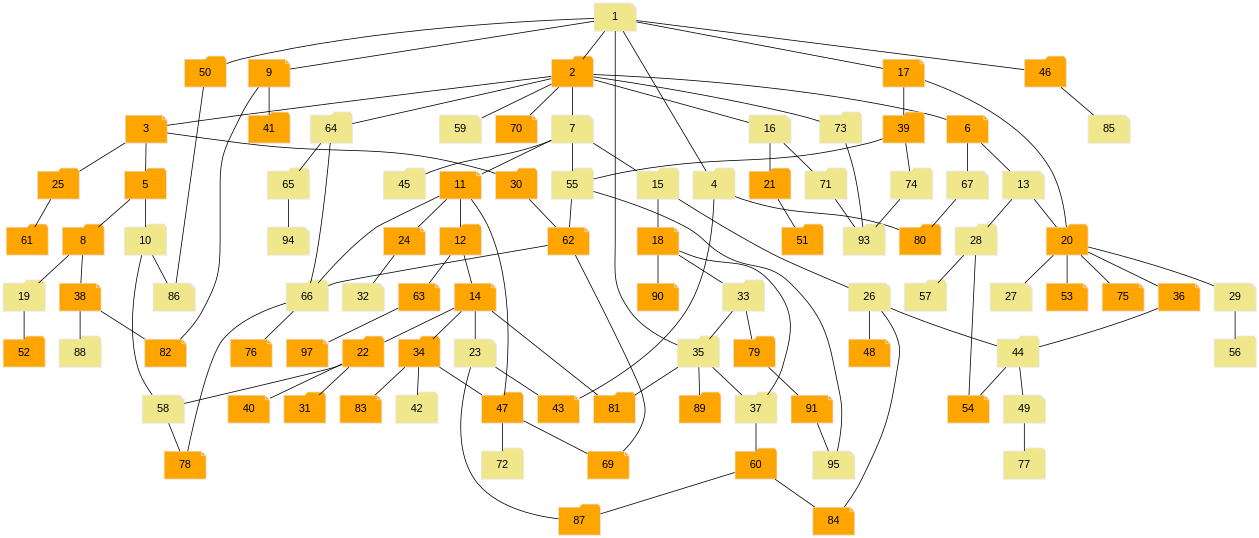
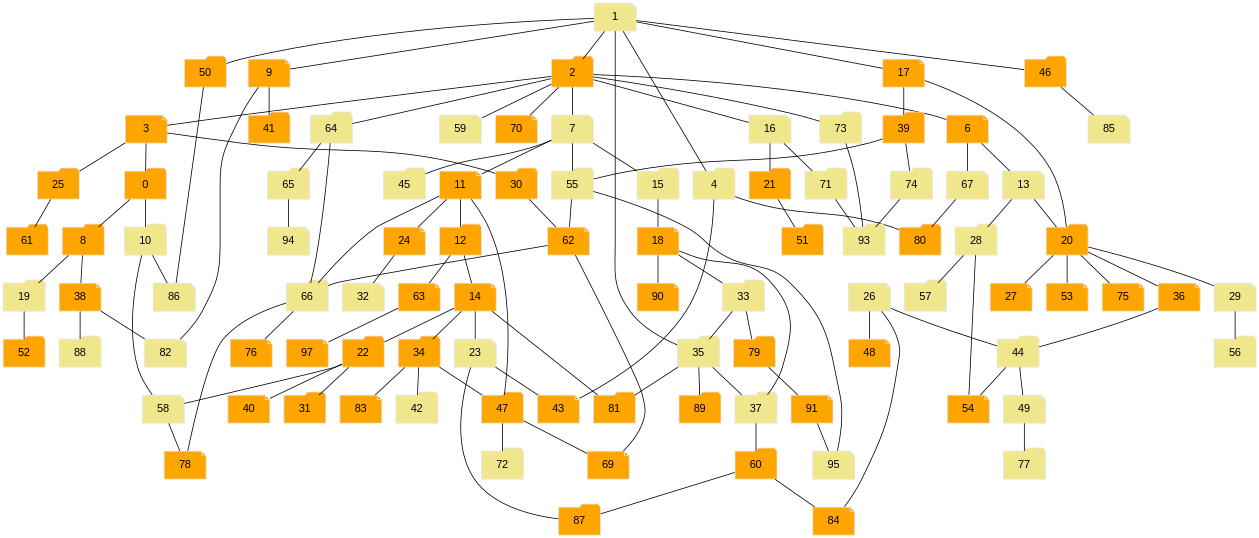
  graph {
    fontname="Liberation Sans"
    node [color=gray90 fillcolor=orange fontname="Liberation Sans" shape=folder style=filled]
    edge [fontname="Liberation Sans"]
    1 [fillcolor=khaki shape=note]
    2
    4 [fillcolor=khaki]
    9 [shape=note]
    17 [shape=note]
    35 [fillcolor=khaki]
    46
    50
    3 [shape=note]
    6 [shape=note]
    7 [fillcolor=khaki shape=note]
    16 [fillcolor=khaki shape=note]
    59 [fillcolor=khaki shape=note]
    64 [fillcolor=khaki]
    70 [shape=note]
    73 [fillcolor=khaki]
    43 [shape=note]
    80
    41
-   82 [shape=note]
+   82 [fillcolor=khaki shape=note]
    20
    39
    81
    37 [fillcolor=khaki]
    89
    85 [fillcolor=khaki shape=note]
    86 [fillcolor=khaki shape=note]
-   5
+   5 [label=0]
    25
    30
    13 [fillcolor=khaki shape=note]
    67 [fillcolor=khaki shape=note]
    11 [shape=note]
    15 [fillcolor=khaki]
    45 [fillcolor=khaki]
    55 [fillcolor=khaki]
    21
    71 [fillcolor=khaki]
    66 [fillcolor=khaki]
    65 [fillcolor=khaki]
    93 [fillcolor=khaki]
    8
    10 [fillcolor=khaki]
    61
    62 [shape=note]
    19 [fillcolor=khaki]
    38 [shape=note]
    58 [fillcolor=khaki shape=note]
    28 [fillcolor=khaki]
    12
    24 [shape=note]
    47
    18 [shape=note]
    26 [fillcolor=khaki shape=note]
    95 [fillcolor=khaki shape=note]
    52
    88 [fillcolor=khaki]
    78 [shape=note]
    14 [shape=note]
    63 [shape=note]
    32 [fillcolor=khaki shape=note]
    69 [shape=note]
    72 [fillcolor=khaki]
    76 [shape=note]
    22
    23 [fillcolor=khaki shape=note]
    34
    n68 [label=97 shape=note]
-   27 [fillcolor=khaki shape=note]
+   27 [shape=note]
    29 [fillcolor=khaki shape=note]
    36 [shape=note]
    53 [shape=note]
    75 [shape=note]
    54 [shape=note]
    57 [fillcolor=khaki]
    31
    40 [shape=note]
    87
    42 [fillcolor=khaki]
    83 [shape=note]
    33 [fillcolor=khaki]
    90 [shape=note]
    44 [fillcolor=khaki]
    48 [shape=note]
    84 [shape=note]
    51
    74 [fillcolor=khaki]
    79
    60
    56 [fillcolor=khaki]
    49 [fillcolor=khaki shape=note]
    91 [shape=note]
    77 [fillcolor=khaki]
    94 [fillcolor=khaki shape=note]
    1 -- 2
    1 -- 4
    1 -- 9
    1 -- 17
    1 -- 35
    1 -- 46
    1 -- 50
    2 -- 3
    2 -- 6
    2 -- 7
    2 -- 16
    2 -- 59
    2 -- 64
    2 -- 70
    2 -- 73
    4 -- 43
    4 -- 80
    9 -- 41
    9 -- 82
    17 -- 20
    17 -- 39
    35 -- 81
    35 -- 37
    35 -- 89
    46 -- 85
    50 -- 86
    3 -- 5
    3 -- 25
    3 -- 30
    6 -- 13
    6 -- 67
    7 -- 11
    7 -- 15
    7 -- 45
    7 -- 55
    16 -- 21
    16 -- 71
    64 -- 66
    64 -- 65
    73 -- 93
    20 -- 27
    20 -- 29
    20 -- 36
    20 -- 53
    20 -- 75
    39 -- 55
    39 -- 74
    37 -- 60
    5 -- 8
    5 -- 10
    25 -- 61
    30 -- 62
    13 -- 20
    13 -- 28
    67 -- 80
    11 -- 66
    11 -- 12
    11 -- 24
    11 -- 47
    15 -- 18
-   15 -- 26
    55 -- 62
    55 -- 95
    21 -- 51
    71 -- 93
    66 -- 78
    66 -- 76
    65 -- 94
    8 -- 19
    8 -- 38
    10 -- 86
    10 -- 58
    62 -- 66
    62 -- 69
    19 -- 52
    38 -- 82
    38 -- 88
    58 -- 78
    28 -- 54
    28 -- 57
    12 -- 14
    12 -- 63
    24 -- 32
    47 -- 69
    47 -- 72
    18 -- 37
    18 -- 33
    18 -- 90
    26 -- 44
    26 -- 48
    26 -- 84
    14 -- 81
    14 -- 22
    14 -- 23
    14 -- 34
    63 -- n68
    22 -- 58
    22 -- 31
    22 -- 40
    23 -- 43
    23 -- 87
    34 -- 47
    34 -- 42
    34 -- 83
    29 -- 56
    36 -- 44
    33 -- 35
    33 -- 79
    44 -- 54
    44 -- 49
    74 -- 93
    79 -- 91
    60 -- 87
    60 -- 84
    49 -- 77
    91 -- 95
  }
